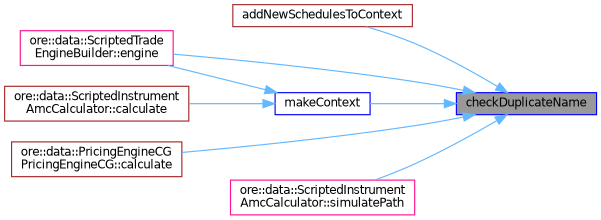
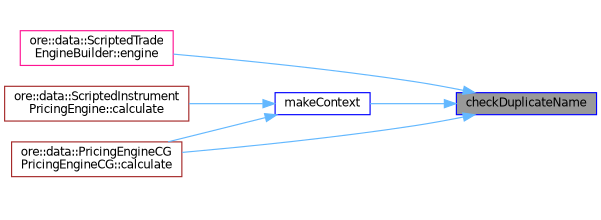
  digraph {
    rankdir=RL
    node [color=brown fillcolor=white fontname=Helvetica fontsize=10 shape=box style=filled]
    edge [color=steelblue1 dir=back fontname=Helvetica fontsize=10 labelfontname=Helvetica labelfontsize=10 style=solid]
    n1 [color=blue fillcolor=grey60 fontcolor=black height=0.2 label=checkDuplicateName width=0.4]
-   n2 [height=0.2 label=addNewSchedulesToContext width=0.4]
    n3 [color=deeppink height=0.2 label="ore::data::ScriptedTrade\lEngineBuilder::engine" width=0.4]
    n4 [height=0.2 label="ore::data::PricingEngineCG\lPricingEngineCG::calculate" width=0.4]
    n5 [color=blue height=0.2 label=makeContext width=0.4]
-   n6 [color=deeppink height=0.2 label="ore::data::ScriptedInstrument\lAmcCalculator::simulatePath" width=0.4]
-   n7 [height=0.2 label="ore::data::ScriptedInstrument\lAmcCalculator::calculate" width=0.4]
-   n1 -> n2
+   n7 [height=0.2 label="ore::data::ScriptedInstrument\lPricingEngine::calculate" width=0.4]
    n1 -> n3
    n1 -> n4
    n1 -> n5
-   n1 -> n6
-   n5 -> n3
+   n5 -> n4
    n5 -> n7
  }
